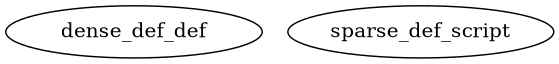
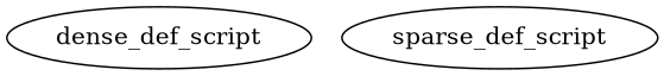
  digraph {
-   dense_def_script [label=dense_def_def]
+   dense_def_script
    sparse_def_script
  }
